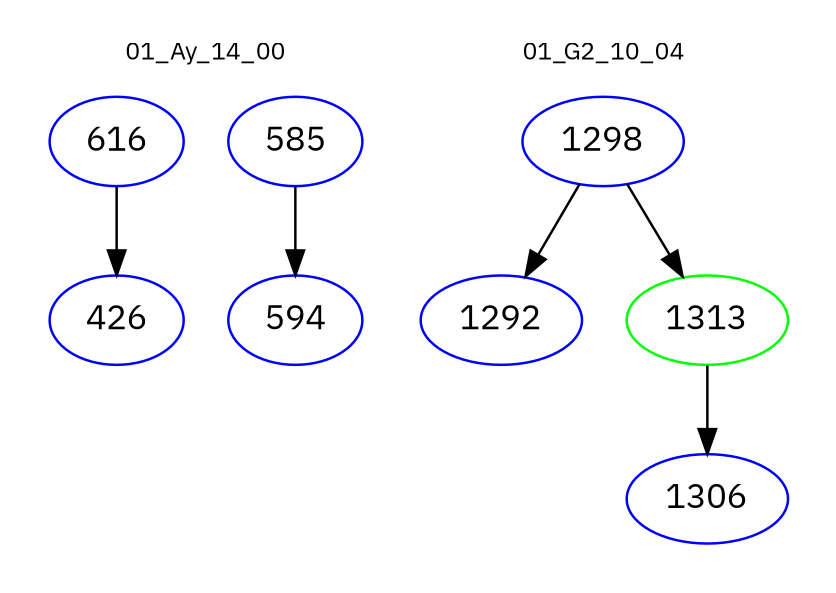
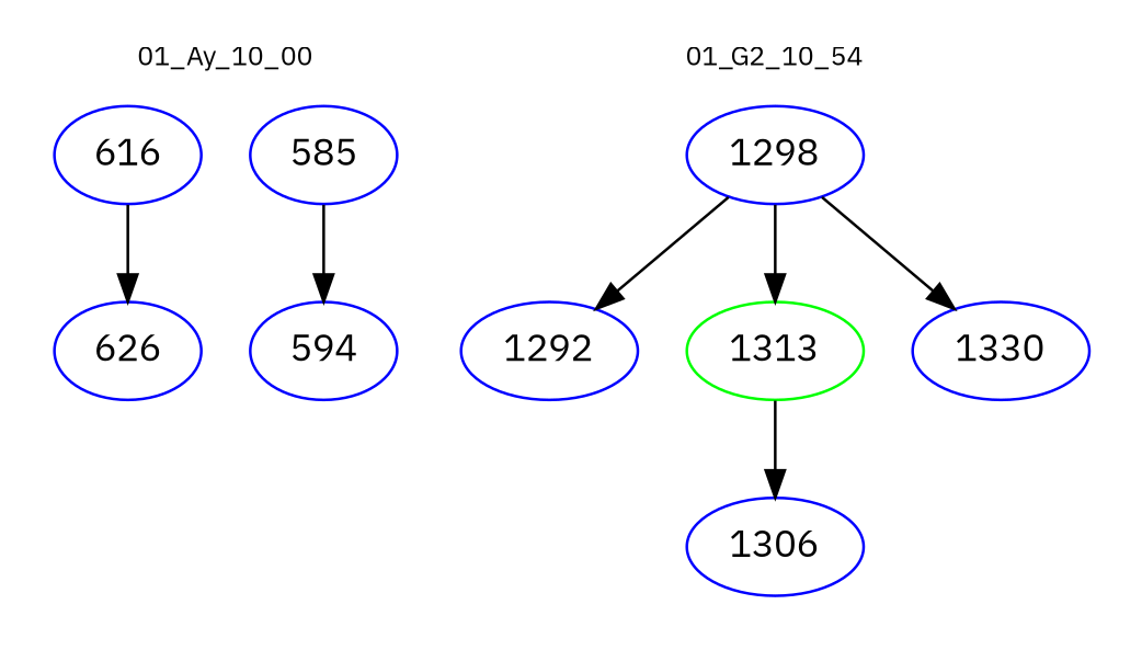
  digraph {
    fontname="IBM Plex Sans"
    node [color=blue fontname="IBM Plex Sans"]
    edge [color=black fontname="IBM Plex Sans"]
    n1 [label=585]
    n2 [label=594]
    n3 [label=616]
-   n4 [label=426]
+   n4 [label=626]
    n5 [label=1298]
    n6 [label=1292]
    n7 [color=green label=1313]
+   n8 [label=1330]
    n9 [label=1306]
    subgraph cluster_1 {
      color=white
      fontsize=10
-     label="01_Ay_14_00"
+     label="01_Ay_10_00"
      n1
      n2
      n3
      n4
    }
    subgraph cluster_2 {
      color=white
      fontsize=10
-     label="01_G2_10_04"
+     label="01_G2_10_54"
      n5
      n6
      n7
+     n8
      n9
    }
    n1 -> n2
    n3 -> n4
    n5 -> n6
    n5 -> n7
+   n5 -> n8
    n7 -> n9
  }
